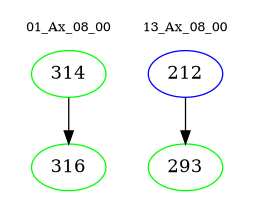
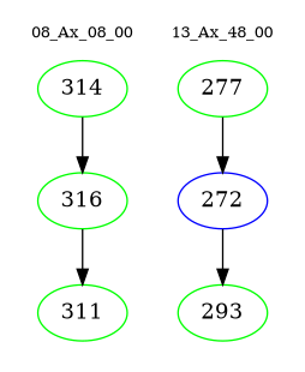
  digraph {
    node [color=green]
    edge [color=black]
    n1 [label=314]
    n2 [label=316]
-   n5 [color=blue label=212]
+   n3 [label=311]
+   n4 [label=277]
+   n5 [color=blue label=272]
    n6 [label=293]
    subgraph cluster_1 {
      color=white
      fontsize=10
-     label="01_Ax_08_00"
+     label="08_Ax_08_00"
      n1
      n2
+     n3
    }
    subgraph cluster_2 {
      color=white
      fontsize=10
-     label="13_Ax_08_00"
+     label="13_Ax_48_00"
+     n4
      n5
      n6
    }
    n1 -> n2
+   n2 -> n3
+   n4 -> n5
    n5 -> n6
  }
